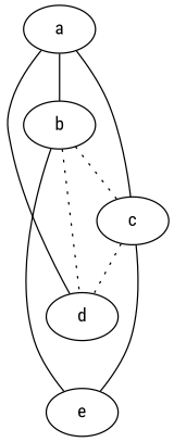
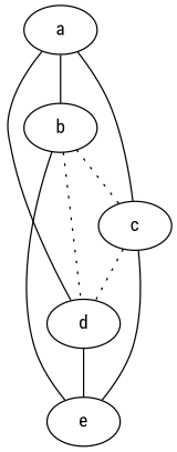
  graph {
    fontname="Roboto Condensed"
    node [fontname="Roboto Condensed"]
    edge [fontname="Roboto Condensed"]
    a
    b
    c
    d
    e
    a -- b
    a -- c
    a -- d
    b -- c [style=dotted]
    b -- d [style=dotted]
    b -- e
    c -- d [style=dotted]
    c -- e
+   d -- e
  }
